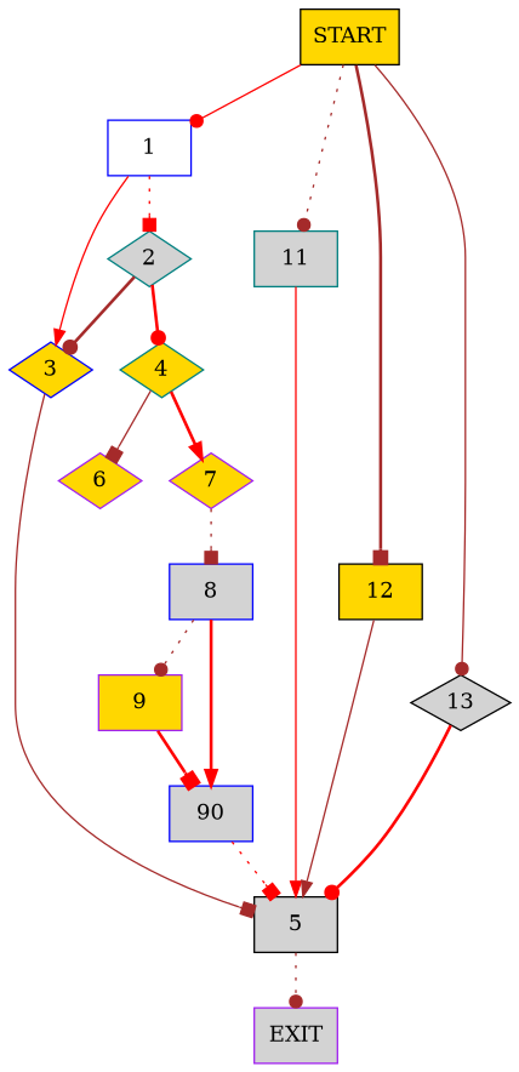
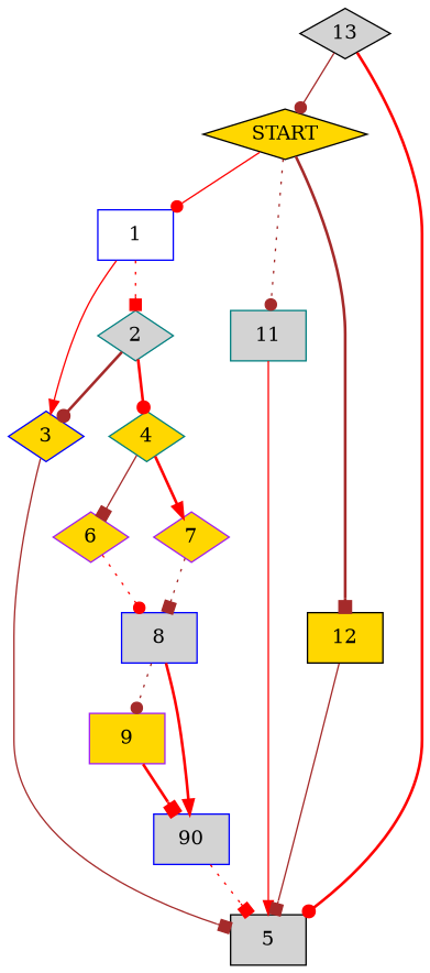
  digraph {
    node [color=black fillcolor=gold shape=box style=filled]
    edge [arrowhead=dot color=red style=solid]
-   n1 [label=START]
+   n1 [label=START shape=diamond]
    1 [color=blue fillcolor=white]
    11 [color=teal fillcolor=lightgrey]
    12
    13 [fillcolor=lightgrey shape=diamond]
    2 [color=teal fillcolor=lightgrey shape=diamond]
    3 [color=blue shape=diamond]
    5 [fillcolor=lightgrey]
-   n9 [color=purple fillcolor=lightgrey label=EXIT]
    4 [color=teal shape=diamond]
    6 [color=purple shape=diamond]
    7 [color=purple shape=diamond]
    8 [color=blue fillcolor=lightgrey]
    9 [color=purple]
    n15 [color=blue fillcolor=lightgrey label=90]
    n1 -> 1
    n1 -> 11 [color=brown style=dotted]
    n1 -> 12 [arrowhead=box color=brown style=bold]
-   n1 -> 13 [color=brown]
+   13 -> n1 [color=brown]
    1 -> 2 [arrowhead=box style=dotted]
    1 -> 3 [arrowhead=normal]
    11 -> 5 [arrowhead=normal]
-   12 -> 5 [arrowhead=normal color=brown]
+   12 -> 5 [arrowhead=box color=brown]
    13 -> 5 [style=bold]
    2 -> 3 [color=brown style=bold]
    2 -> 4 [style=bold]
    3 -> 5 [arrowhead=box color=brown]
-   5 -> n9 [color=brown style=dotted]
    4 -> 6 [arrowhead=box color=brown]
    4 -> 7 [arrowhead=normal style=bold]
+   6 -> 8 [style=dotted]
    7 -> 8 [arrowhead=box color=brown style=dotted]
    8 -> 9 [color=brown style=dotted]
    8 -> n15 [arrowhead=normal style=bold]
    9 -> n15 [arrowhead=box style=bold]
    n15 -> 5 [arrowhead=box style=dotted]
  }
